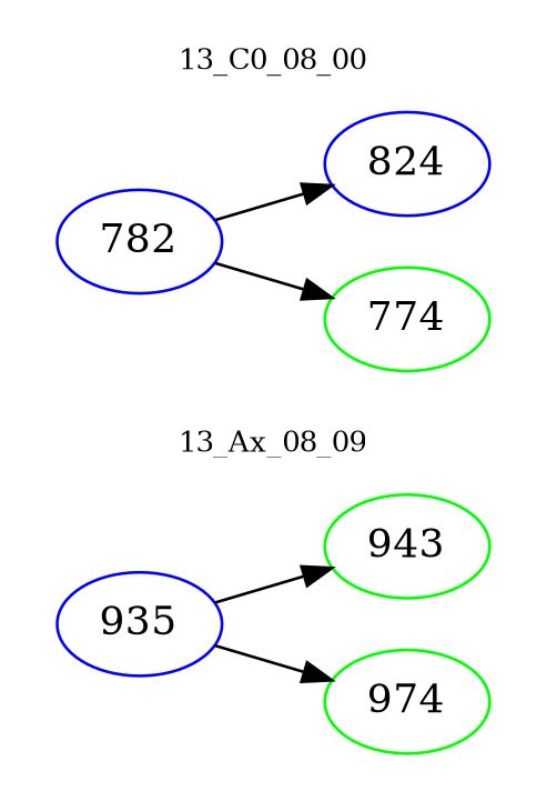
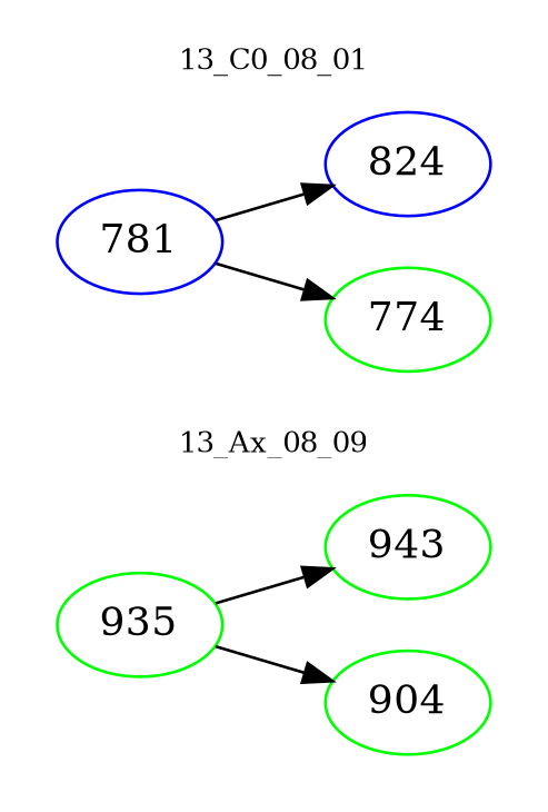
  digraph {
    rankdir=LR
    node [color=blue]
    edge [color=black]
-   n1 [label=935]
-   n2 [color=green label=974]
+   n1 [color=green label=935]
+   n2 [color=green label=904]
    n3 [color=green label=943]
-   n4 [label=782]
+   n4 [label=781]
    n5 [color=green label=774]
    n6 [label=824]
    subgraph cluster_1 {
      color=white
      fontsize=10
      label="13_Ax_08_09"
      n1
      n2
      n3
    }
    subgraph cluster_2 {
      color=white
      fontsize=10
-     label="13_C0_08_00"
+     label="13_C0_08_01"
      n4
      n5
      n6
    }
    n1 -> n2
    n1 -> n3
    n4 -> n5
    n4 -> n6
  }
